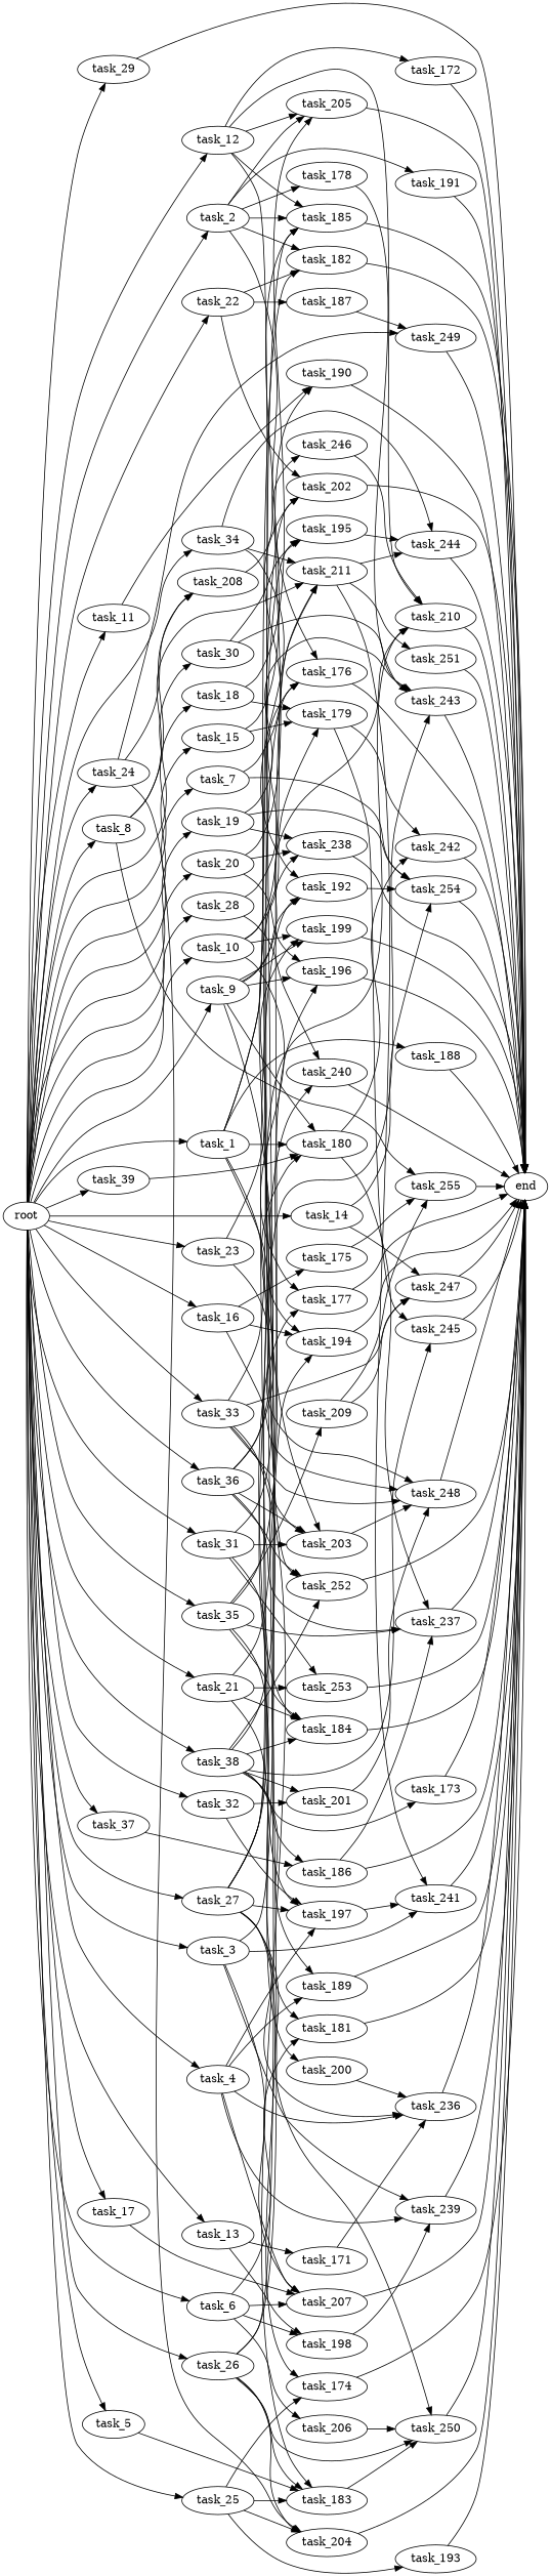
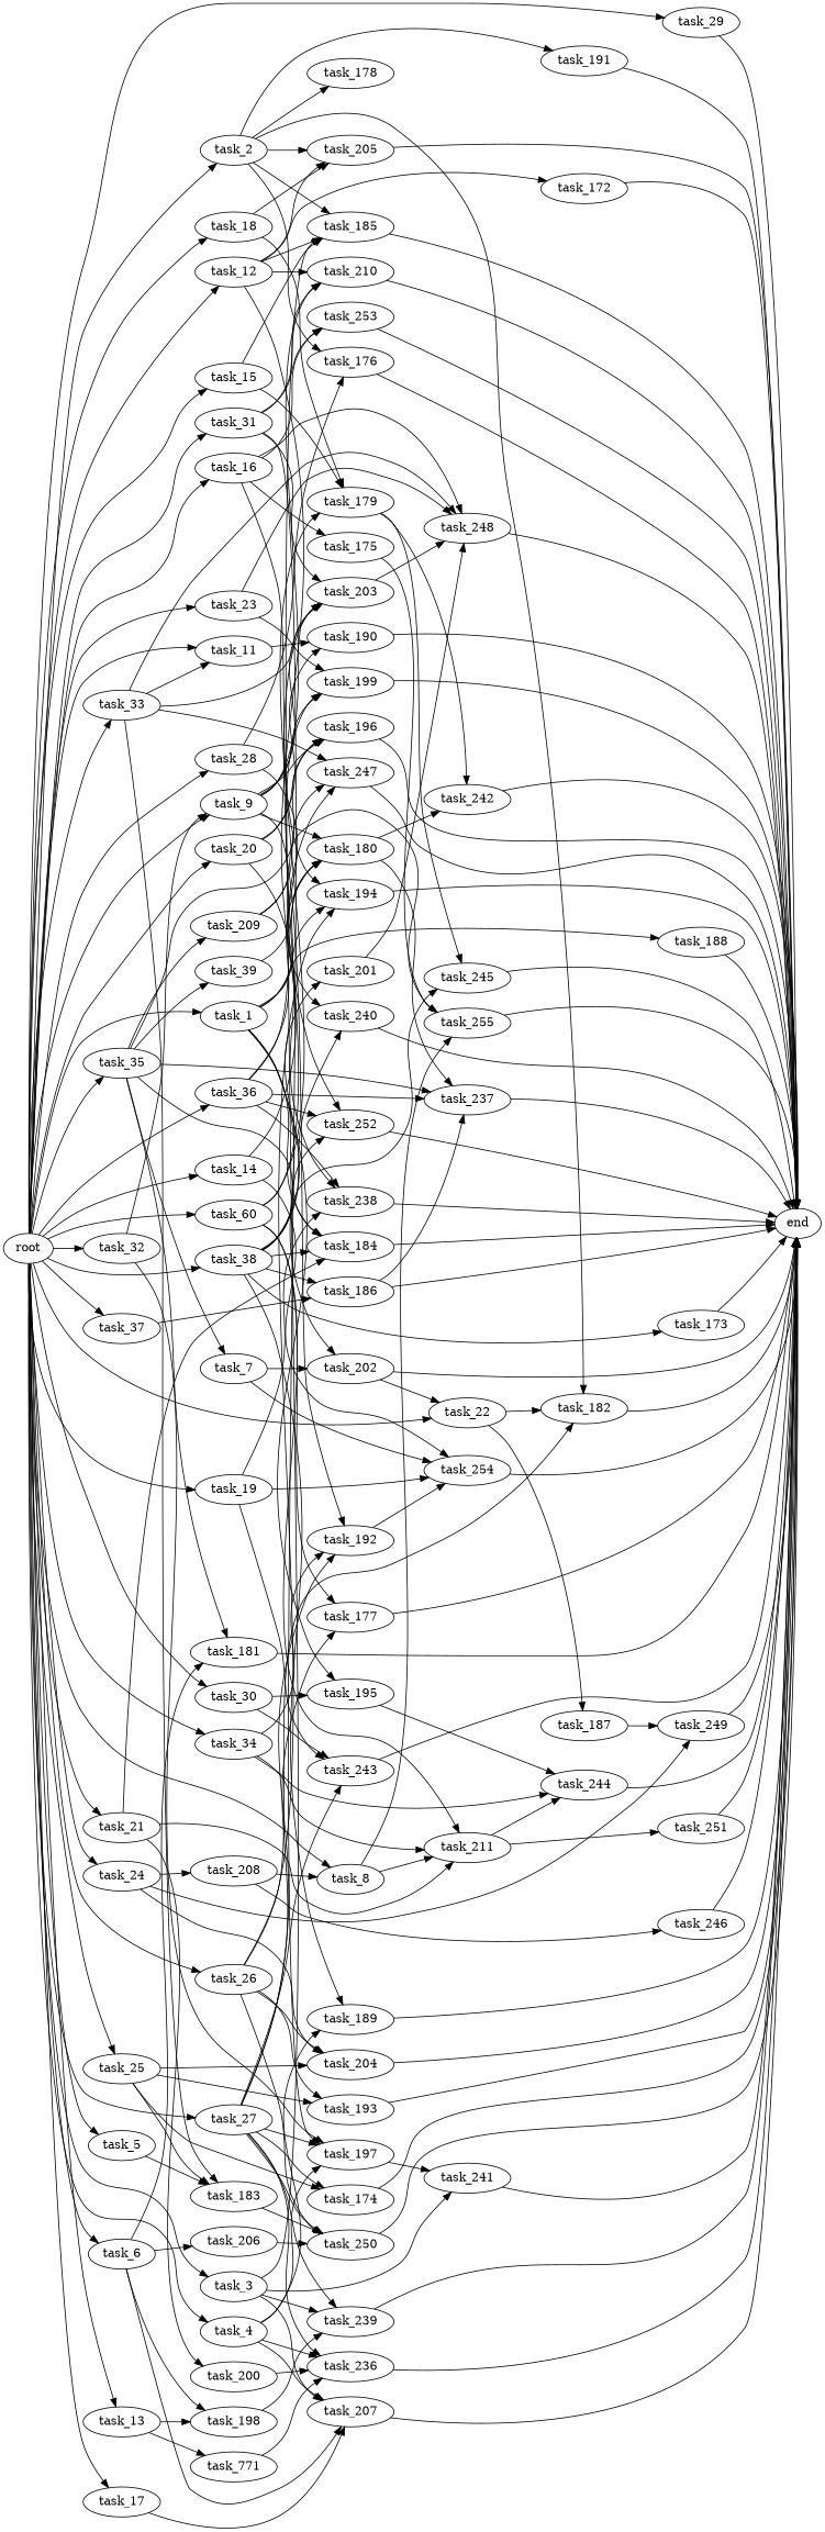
  digraph {
    rankdir=LR
    root
    task_11
    task_2
    task_34
    task_21
    task_23
    task_35
    task_1
    task_33
    task_14
    task_3
    task_28
    task_22
    task_5
    task_9
    task_27
    task_20
    task_37
    task_30
    task_39
    task_8
    task_24
    task_31
    task_12
    task_32
-   task_10
+   task_10 [label=task_60]
    task_29
    task_4
    task_13
    task_36
    task_16
    task_15
    task_18
    task_26
    task_25
    task_19
    task_38
    task_17
    task_6
    task_7
    task_190
    task_185
    task_176
    task_178
    task_182
    task_205
    task_191
    task_244
    task_211
    task_192
    task_200
    task_253
    task_184
    task_199
    task_248
    task_196
    task_209
    task_181
    task_237
    task_188
    task_195
    task_194
    task_202
    task_180
    task_203
    task_183
    task_247
    task_254
    task_239
    task_241
    task_207
    task_240
    task_187
    task_210
    task_250
    task_243
    task_236
    task_174
    task_197
    task_177
    task_238
    task_186
    task_255
    task_208
    task_249
    task_204
    task_252
    task_172
    task_201
    task_179
    end
    task_189
    task_198
-   task_171
+   task_171 [label=task_771]
    task_175
    task_193
    task_245
    task_173
    task_206
    task_251
    task_242
    task_246
    root -> task_11
    root -> task_2
    root -> task_34
    root -> task_21
    root -> task_23
    root -> task_35
    root -> task_1
    root -> task_33
    root -> task_14
    root -> task_3
    root -> task_28
    root -> task_22
    root -> task_5
    root -> task_9
    root -> task_27
    root -> task_20
    root -> task_37
    root -> task_30
-   root -> task_39
+   task_35 -> task_39
    root -> task_8
    root -> task_24
    root -> task_31
    root -> task_12
    root -> task_32
    root -> task_10
    root -> task_29
    root -> task_4
    root -> task_13
    root -> task_36
    root -> task_16
    root -> task_15
    root -> task_18
    root -> task_26
    root -> task_25
    root -> task_19
    root -> task_38
    root -> task_17
    root -> task_6
-   root -> task_7
+   task_35 -> task_7
    task_11 -> task_190
    task_2 -> task_185
    task_2 -> task_176
    task_2 -> task_178
    task_2 -> task_182
    task_2 -> task_205
    task_2 -> task_191
    task_34 -> task_244
    task_34 -> task_211
    task_34 -> task_192
    task_21 -> task_211
    task_21 -> task_200
-   task_21 -> task_253
+   task_16 -> task_253
    task_21 -> task_184
    task_23 -> task_199
    task_23 -> task_248
    task_35 -> task_184
    task_35 -> task_196
    task_35 -> task_209
    task_35 -> task_181
    task_35 -> task_237
    task_1 -> task_184
    task_1 -> task_188
    task_1 -> task_195
    task_1 -> task_194
    task_1 -> task_202
    task_1 -> task_180
-   task_33 -> task_176
+   task_33 -> task_11
    task_33 -> task_248
    task_33 -> task_203
    task_33 -> task_183
    task_33 -> task_247
    task_14 -> task_247
    task_14 -> task_254
    task_3 -> task_185
    task_3 -> task_239
    task_3 -> task_241
    task_3 -> task_207
    task_28 -> task_176
    task_28 -> task_240
    task_22 -> task_182
-   task_22 -> task_202
+   task_202 -> task_22
    task_22 -> task_187
    task_5 -> task_183
    task_9 -> task_192
    task_9 -> task_199
    task_9 -> task_196
    task_9 -> task_180
    task_9 -> task_203
    task_9 -> task_210
    task_27 -> task_192
-   task_4 -> task_239
+   task_27 -> task_239
    task_27 -> task_250
    task_27 -> task_243
    task_27 -> task_236
    task_27 -> task_174
    task_27 -> task_197
    task_27 -> task_177
    task_20 -> task_190
    task_20 -> task_196
    task_20 -> task_238
    task_37 -> task_186
    task_30 -> task_195
    task_30 -> task_243
    task_39 -> task_180
    task_8 -> task_211
    task_8 -> task_255
-   task_8 -> task_208
+   task_208 -> task_8
    task_24 -> task_208
    task_24 -> task_249
    task_24 -> task_204
    task_31 -> task_253
    task_31 -> task_203
    task_31 -> task_210
    task_31 -> task_197
    task_12 -> task_185
    task_12 -> task_205
    task_12 -> task_210
    task_12 -> task_252
    task_12 -> task_172
    task_32 -> task_197
-   task_32 -> task_201
+   task_32 -> task_9
    task_10 -> task_211
    task_10 -> task_199
    task_10 -> task_177
    task_10 -> task_179
    task_29 -> end
    task_4 -> task_207
    task_4 -> task_236
    task_4 -> task_197
    task_4 -> task_189
    task_13 -> task_198
    task_13 -> task_171
    task_36 -> task_237
    task_36 -> task_180
    task_36 -> task_203
    task_36 -> task_238
    task_36 -> task_252
    task_16 -> task_248
    task_16 -> task_194
    task_16 -> task_175
    task_15 -> task_185
    task_15 -> task_179
    task_18 -> task_205
    task_18 -> task_179
    task_26 -> task_182
    task_26 -> task_194
    task_26 -> task_250
    task_26 -> task_204
-   task_26 -> task_183
+   task_26 -> task_193
    task_25 -> task_183
    task_25 -> task_174
    task_25 -> task_204
    task_25 -> task_193
    task_19 -> task_254
    task_19 -> task_243
    task_19 -> task_238
    task_38 -> task_184
    task_38 -> task_240
    task_38 -> task_186
    task_38 -> task_252
    task_38 -> task_201
    task_38 -> task_189
    task_38 -> task_245
    task_38 -> task_173
    task_17 -> task_207
    task_6 -> task_181
    task_6 -> task_207
    task_6 -> task_198
    task_6 -> task_206
    task_7 -> task_202
    task_7 -> task_254
    task_190 -> end
    task_185 -> end
    task_176 -> end
-   task_178 -> task_243
    task_182 -> end
    task_205 -> end
    task_191 -> end
    task_244 -> end
    task_211 -> task_244
-   task_211 -> task_241
    task_211 -> task_251
    task_192 -> task_254
    task_200 -> task_236
    task_253 -> end
    task_184 -> end
    task_199 -> end
    task_248 -> end
    task_196 -> end
    task_209 -> task_247
    task_209 -> task_255
    task_181 -> end
    task_237 -> end
    task_188 -> end
    task_195 -> task_244
    task_194 -> end
    task_202 -> end
    task_180 -> task_237
    task_180 -> task_242
    task_203 -> task_248
    task_183 -> task_250
    task_247 -> end
    task_254 -> end
    task_239 -> end
    task_241 -> end
    task_207 -> end
    task_240 -> end
    task_187 -> task_249
    task_210 -> end
    task_250 -> end
    task_243 -> end
    task_236 -> end
    task_174 -> end
    task_197 -> task_241
    task_177 -> end
    task_238 -> end
    task_186 -> task_237
    task_186 -> end
    task_255 -> end
    task_208 -> task_246
    task_249 -> end
    task_204 -> end
    task_252 -> end
    task_172 -> end
    task_201 -> task_248
    task_179 -> task_245
    task_179 -> task_242
    task_189 -> end
    task_198 -> task_239
    task_171 -> task_236
    task_175 -> task_255
    task_193 -> end
    task_245 -> end
    task_173 -> end
    task_206 -> task_250
    task_251 -> end
    task_242 -> end
-   task_246 -> task_210
+   task_246 -> end
  }
